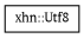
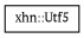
  digraph {
    rankdir=LR
    fontname="PT Serif"
-   n1 [color=black fillcolor=white fontname="PT Serif" fontsize=10 height=0.2 label="xhn::Utf8" shape=record style=filled width=0.4]
+   n1 [color=black fillcolor=white fontname="PT Serif" fontsize=10 height=0.2 label="xhn::Utf5" shape=record style=filled width=0.4]
  }
